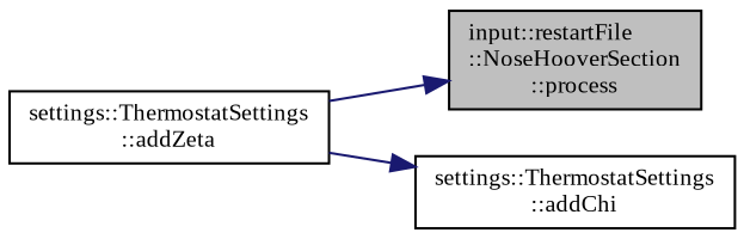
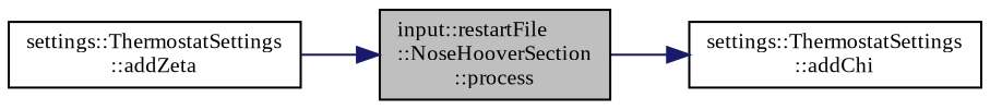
  digraph {
    fontname="Liberation Serif"
    rankdir=LR
    node [color=black fillcolor=white fontname="Liberation Serif" fontsize=10 shape=record style=filled]
    edge [color=midnightblue fontname="Liberation Serif" fontsize=10 labelfontname=Helvetica labelfontsize=10 style=solid]
    n1 [fillcolor=grey75 fontcolor=black height=0.2 label="input::restartFile\l::NoseHooverSection\l::process" width=0.4]
    n2 [height=0.2 label="settings::ThermostatSettings\l::addChi" width=0.4]
    n3 [height=0.2 label="settings::ThermostatSettings\l::addZeta" width=0.4]
-   n3 -> n2
+   n1 -> n2
    n3 -> n1
  }
